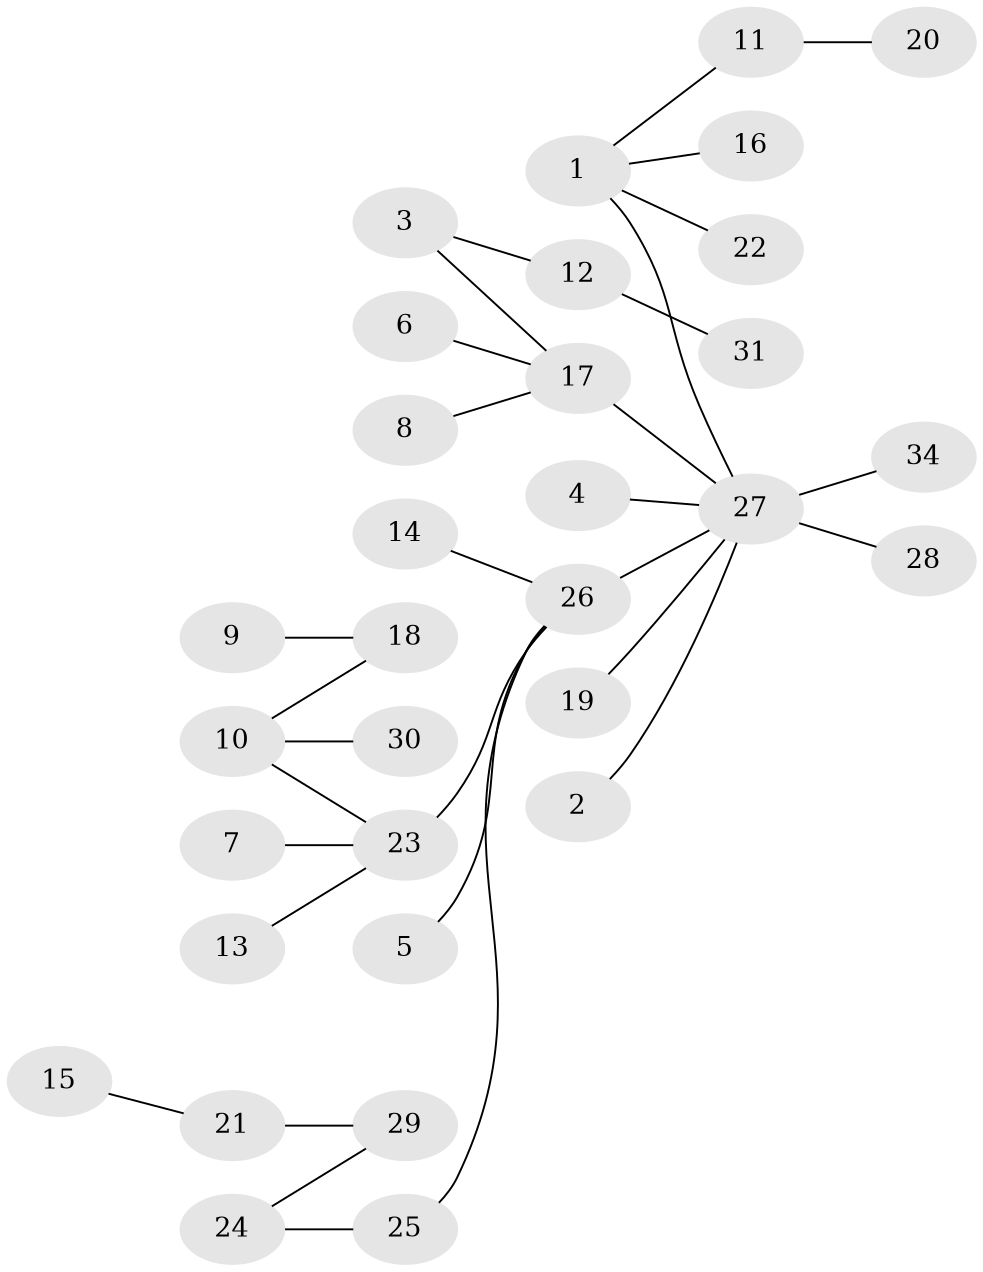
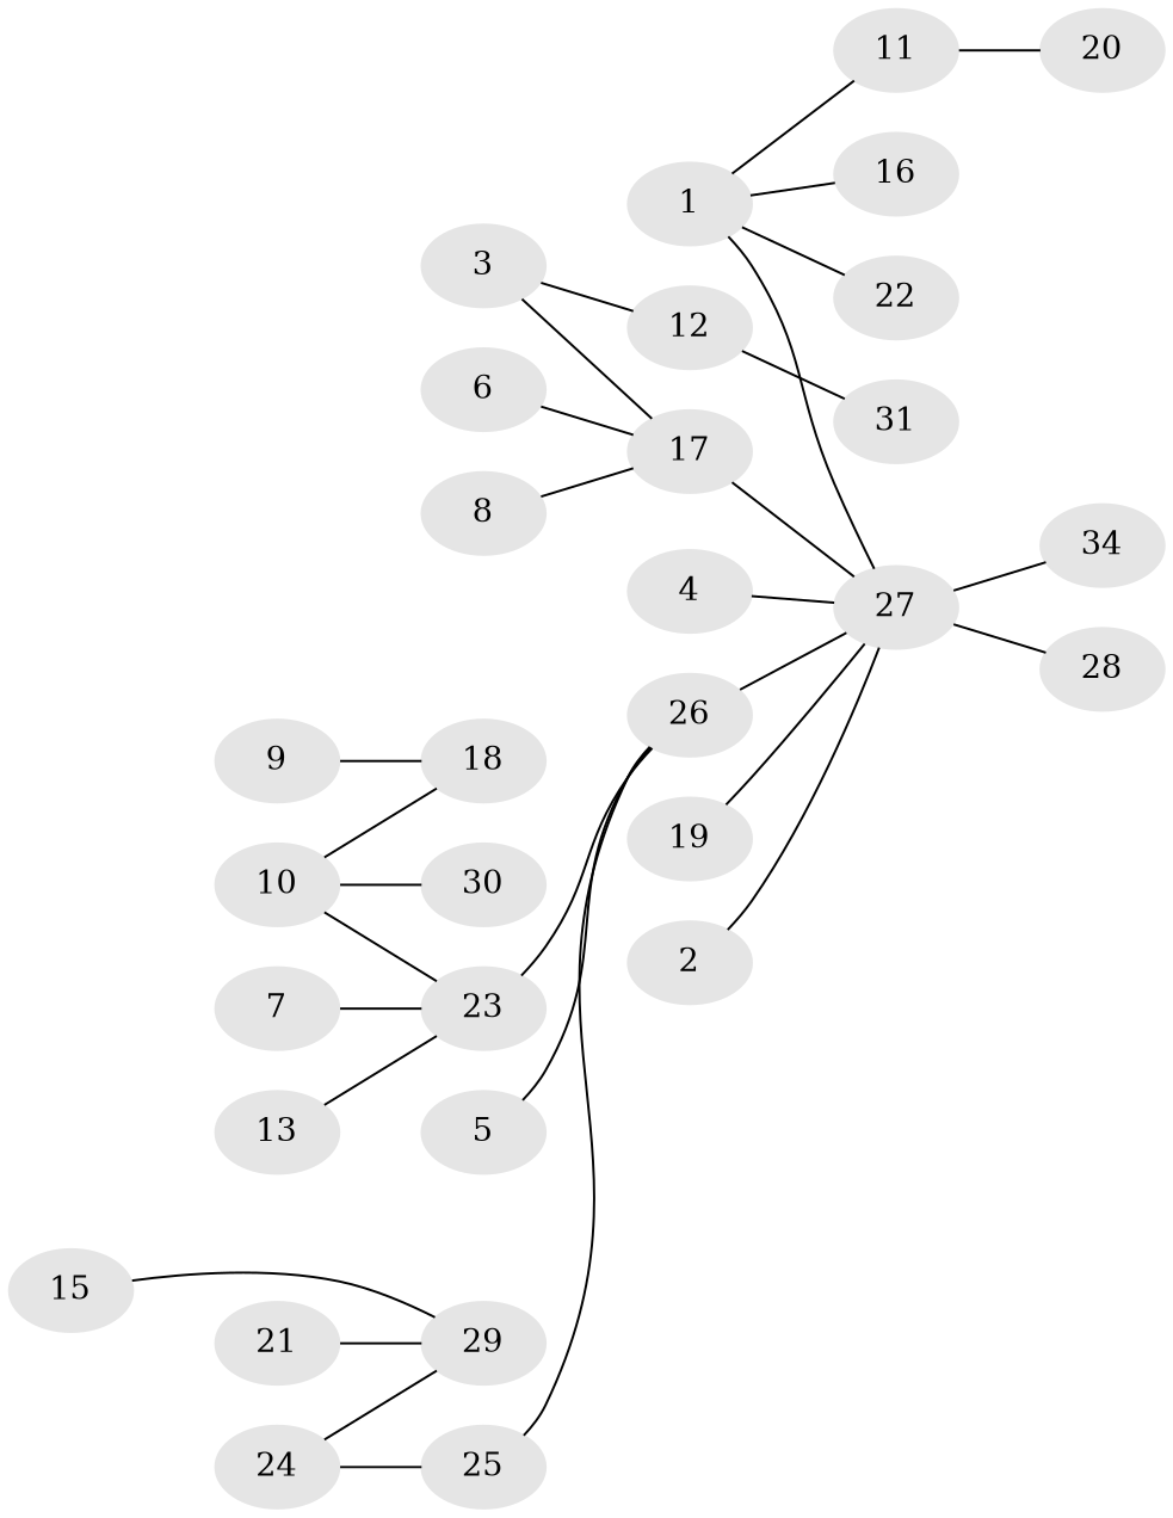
  graph {
    rankdir=LR
    node [color=gray90 style=filled]
    edge [weight=1.0]
    1
    11
    16
    22
    27
    20
    28
    n8 [label=34]
    2
    3
    12
    17
    31
    4
    5
    26
    6
    7
    23
    8
    9
    18
    10
    30
    13
-   14
    15
    29
    19
    21
    24
    25
    1 -- 11
    1 -- 16
    1 -- 22
    1 -- 27
    11 -- 20
    27 -- 28
    27 -- n8
    2 -- 27
    3 -- 12
    3 -- 17
    12 -- 31
    17 -- 27
    4 -- 27
    5 -- 26
    26 -- 27
    6 -- 17
    7 -- 23
    23 -- 26
    8 -- 17
    9 -- 18
    10 -- 23
    10 -- 18
    10 -- 30
    13 -- 23
-   14 -- 26
-   15 -- 21
+   15 -- 29
    19 -- 27
    21 -- 29
    24 -- 29
    24 -- 25
    25 -- 26
  }
